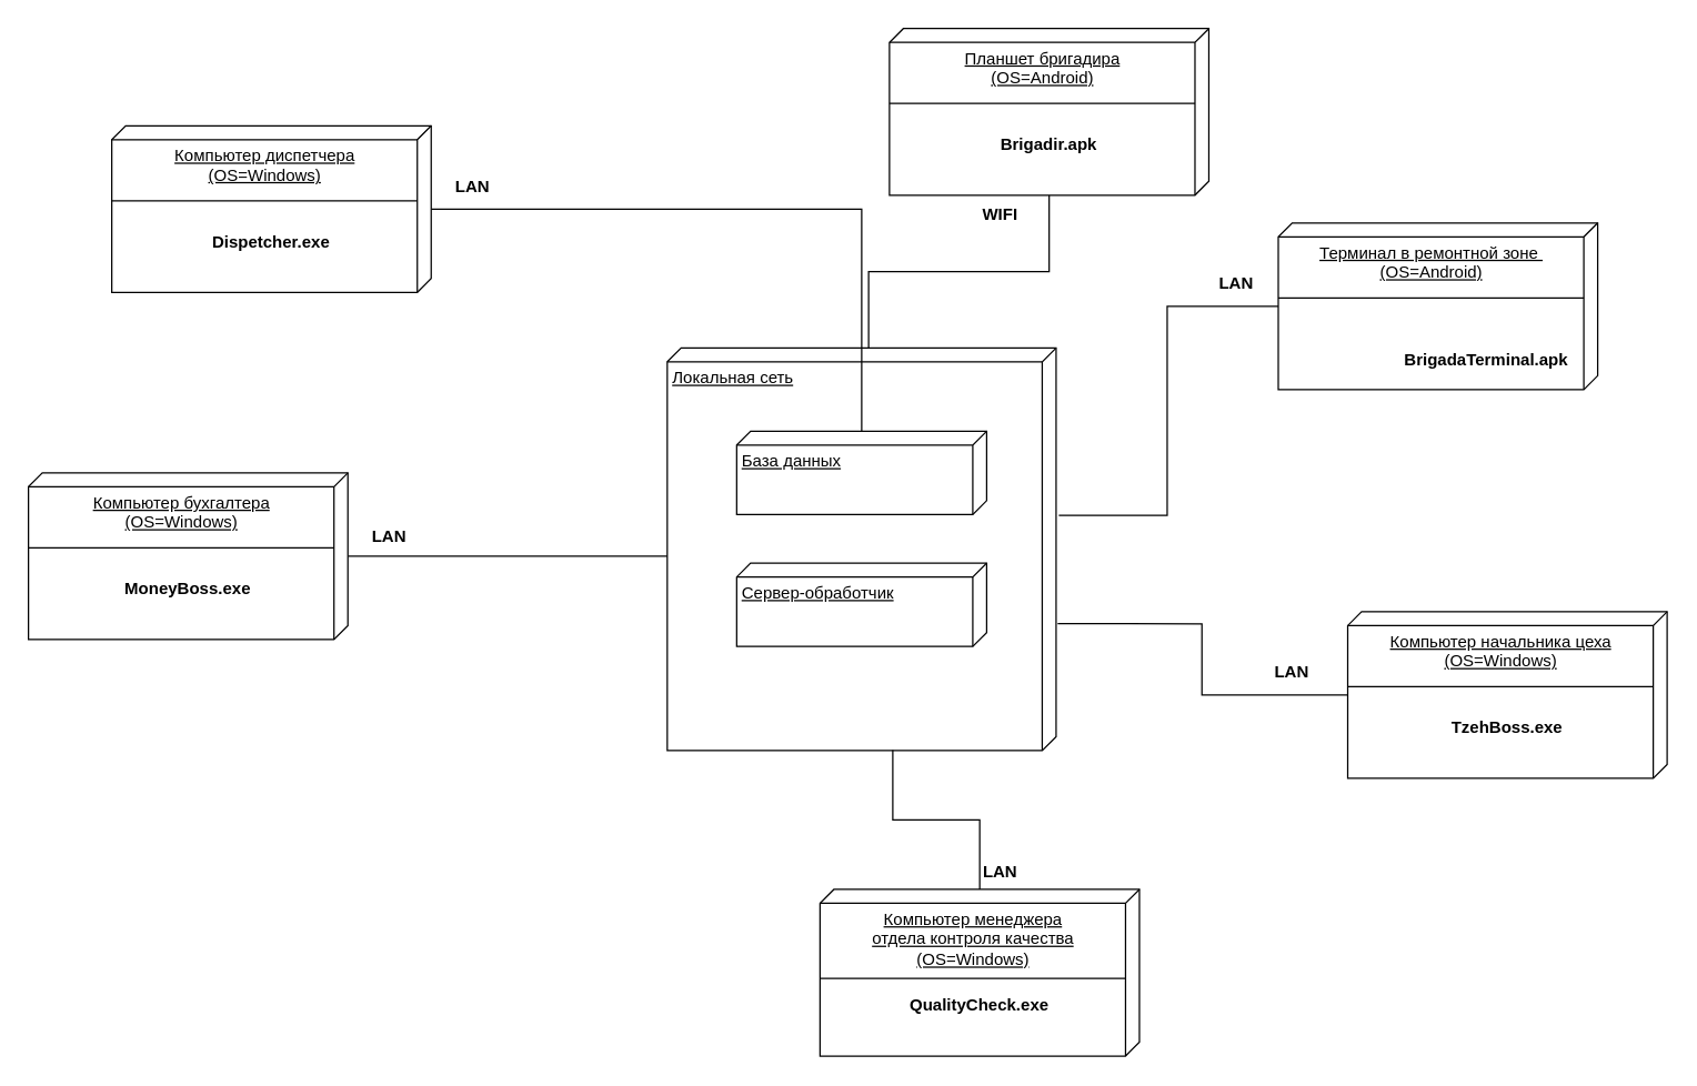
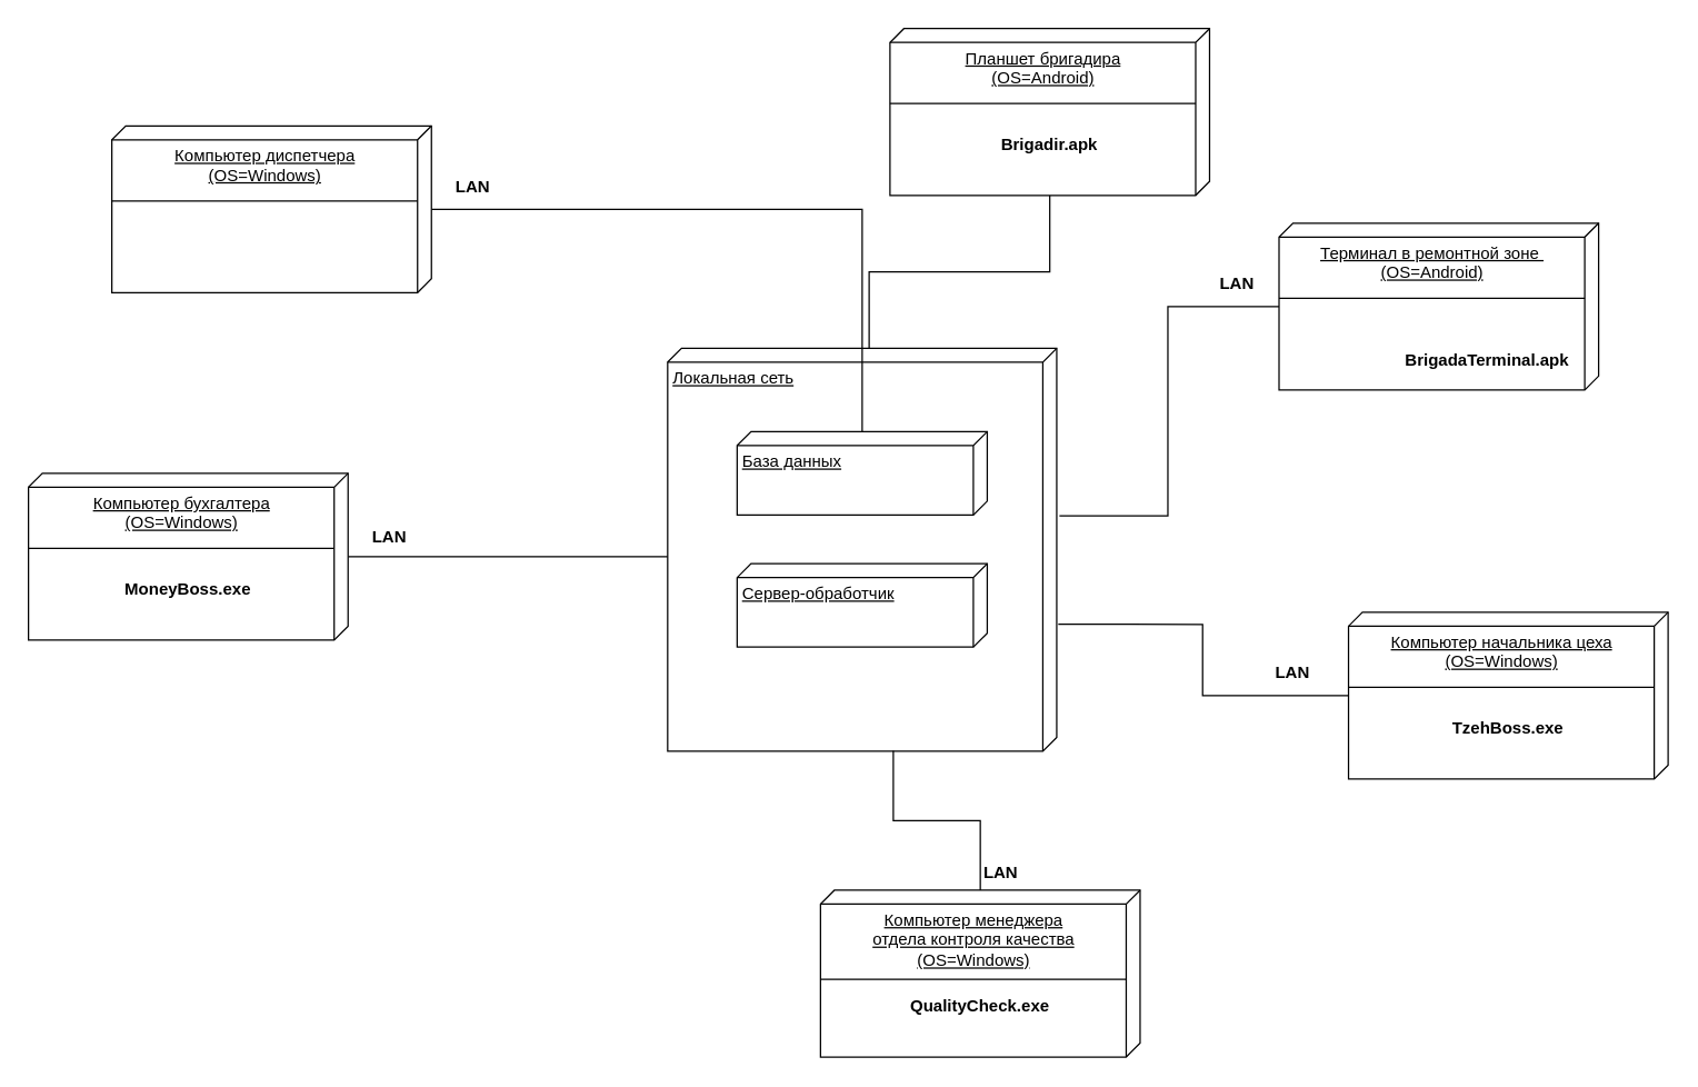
  <mxCell id="0" />
  <mxCell id="1" parent="0" />
  <mxCell id="2" value="" style="group" vertex="1" connectable="0" parent="1"><mxGeometry x="480" y="250" width="280" height="290" as="geometry" /></mxCell>
  <mxCell id="3" value="Локальная сеть" style="verticalAlign=top;align=left;spacingTop=8;spacingLeft=2;spacingRight=12;shape=cube;size=10;direction=south;fontStyle=4;html=1;" vertex="1" parent="2"><mxGeometry width="280" height="290" as="geometry" /></mxCell>
  <mxCell id="4" value="База данных" style="verticalAlign=top;align=left;spacingTop=8;spacingLeft=2;spacingRight=12;shape=cube;size=10;direction=south;fontStyle=4;html=1;" vertex="1" parent="2"><mxGeometry x="50" y="60" width="180" height="60" as="geometry" /></mxCell>
  <mxCell id="5" value="Сервер-обработчик" style="verticalAlign=top;align=left;spacingTop=8;spacingLeft=2;spacingRight=12;shape=cube;size=10;direction=south;fontStyle=4;html=1;" vertex="1" parent="2"><mxGeometry x="50" y="155" width="180" height="60" as="geometry" /></mxCell>
  <mxCell id="6" style="edgeStyle=orthogonalEdgeStyle;rounded=0;orthogonalLoop=1;jettySize=auto;html=1;entryX=0;entryY=0;entryDx=150;entryDy=280;entryPerimeter=0;endArrow=none;endFill=0;" edge="1" parent="1" source="11" target="3"><mxGeometry relative="1" as="geometry" /></mxCell>
  <mxCell id="7" value="" style="group" vertex="1" connectable="0" parent="1"><mxGeometry x="20" y="340" width="300" height="120" as="geometry" /></mxCell>
  <mxCell id="8" value="" style="group" vertex="1" connectable="0" parent="7"><mxGeometry width="230" height="120" as="geometry" /></mxCell>
  <mxCell id="9" value="" style="group" vertex="1" connectable="0" parent="8"><mxGeometry width="230" height="120" as="geometry" /></mxCell>
  <mxCell id="10" value="" style="group" vertex="1" connectable="0" parent="9"><mxGeometry width="230" height="120" as="geometry" /></mxCell>
  <mxCell id="11" value="Компьютер бухгалтера&lt;br&gt;(OS=Windows)" style="verticalAlign=top;align=center;spacingTop=8;spacingLeft=2;spacingRight=12;shape=cube;size=10;direction=south;fontStyle=4;html=1;" vertex="1" parent="10"><mxGeometry width="230" height="120" as="geometry" /></mxCell>
  <mxCell id="12" value="" style="line;strokeWidth=1;fillColor=none;align=left;verticalAlign=middle;spacingTop=-1;spacingLeft=3;spacingRight=3;rotatable=0;labelPosition=right;points=[];portConstraint=eastwest;" vertex="1" parent="10"><mxGeometry y="50" width="220" height="8" as="geometry" /></mxCell>
  <mxCell id="13" value="MoneyBoss.exe" style="text;align=center;fontStyle=1;verticalAlign=middle;spacingLeft=3;spacingRight=3;strokeColor=none;rotatable=0;points=[[0,0.5],[1,0.5]];portConstraint=eastwest;" vertex="1" parent="10"><mxGeometry x="75" y="70" width="80" height="26" as="geometry" /></mxCell>
  <mxCell id="14" value="LAN" style="text;align=center;fontStyle=1;verticalAlign=middle;spacingLeft=3;spacingRight=3;strokeColor=none;rotatable=0;points=[[0,0.5],[1,0.5]];portConstraint=eastwest;" vertex="1" parent="7"><mxGeometry x="220" y="32" width="80" height="26" as="geometry" /></mxCell>
  <mxCell id="15" style="edgeStyle=orthogonalEdgeStyle;rounded=0;orthogonalLoop=1;jettySize=auto;html=1;endArrow=none;endFill=0;" edge="1" parent="1" source="20" target="4"><mxGeometry relative="1" as="geometry" /></mxCell>
  <mxCell id="16" value="" style="group" vertex="1" connectable="0" parent="1"><mxGeometry x="80" y="90" width="300" height="120" as="geometry" /></mxCell>
  <mxCell id="17" value="" style="group" vertex="1" connectable="0" parent="16"><mxGeometry width="230" height="120" as="geometry" /></mxCell>
  <mxCell id="18" value="" style="group" vertex="1" connectable="0" parent="17"><mxGeometry width="230" height="120" as="geometry" /></mxCell>
  <mxCell id="19" value="" style="group" vertex="1" connectable="0" parent="18"><mxGeometry width="230" height="120" as="geometry" /></mxCell>
  <mxCell id="20" value="Компьютер диспетчера&lt;br&gt;(OS=Windows)" style="verticalAlign=top;align=center;spacingTop=8;spacingLeft=2;spacingRight=12;shape=cube;size=10;direction=south;fontStyle=4;html=1;" vertex="1" parent="19"><mxGeometry width="230" height="120" as="geometry" /></mxCell>
  <mxCell id="21" value="" style="line;strokeWidth=1;fillColor=none;align=left;verticalAlign=middle;spacingTop=-1;spacingLeft=3;spacingRight=3;rotatable=0;labelPosition=right;points=[];portConstraint=eastwest;" vertex="1" parent="19"><mxGeometry y="50" width="220" height="8" as="geometry" /></mxCell>
- <mxCell id="22" value="Dispetcher.exe" style="text;align=center;fontStyle=1;verticalAlign=middle;spacingLeft=3;spacingRight=3;strokeColor=none;rotatable=0;points=[[0,0.5],[1,0.5]];portConstraint=eastwest;" vertex="1" parent="19"><mxGeometry x="75" y="70" width="80" height="26" as="geometry" /></mxCell>
  <mxCell id="23" value="LAN" style="text;align=center;fontStyle=1;verticalAlign=middle;spacingLeft=3;spacingRight=3;strokeColor=none;rotatable=0;points=[[0,0.5],[1,0.5]];portConstraint=eastwest;" vertex="1" parent="16"><mxGeometry x="220" y="30" width="80" height="26" as="geometry" /></mxCell>
  <mxCell id="24" style="edgeStyle=orthogonalEdgeStyle;rounded=0;orthogonalLoop=1;jettySize=auto;html=1;entryX=0;entryY=0;entryDx=0;entryDy=135;entryPerimeter=0;endArrow=none;endFill=0;" edge="1" parent="1" source="29" target="3"><mxGeometry relative="1" as="geometry" /></mxCell>
  <mxCell id="25" value="" style="group" vertex="1" connectable="0" parent="1"><mxGeometry x="640" y="20" width="230" height="146" as="geometry" /></mxCell>
  <mxCell id="26" value="" style="group" vertex="1" connectable="0" parent="25"><mxGeometry width="230" height="120" as="geometry" /></mxCell>
  <mxCell id="27" value="" style="group" vertex="1" connectable="0" parent="26"><mxGeometry width="230" height="120" as="geometry" /></mxCell>
  <mxCell id="28" value="" style="group" vertex="1" connectable="0" parent="27"><mxGeometry width="230" height="120" as="geometry" /></mxCell>
  <mxCell id="29" value="Планшет бригадира&lt;br&gt;(OS=Android)" style="verticalAlign=top;align=center;spacingTop=8;spacingLeft=2;spacingRight=12;shape=cube;size=10;direction=south;fontStyle=4;html=1;" vertex="1" parent="28"><mxGeometry width="230" height="120" as="geometry" /></mxCell>
  <mxCell id="30" value="" style="line;strokeWidth=1;fillColor=none;align=left;verticalAlign=middle;spacingTop=-1;spacingLeft=3;spacingRight=3;rotatable=0;labelPosition=right;points=[];portConstraint=eastwest;" vertex="1" parent="28"><mxGeometry y="50" width="220" height="8" as="geometry" /></mxCell>
  <mxCell id="31" value="Brigadir.apk" style="text;align=center;fontStyle=1;verticalAlign=middle;spacingLeft=3;spacingRight=3;strokeColor=none;rotatable=0;points=[[0,0.5],[1,0.5]];portConstraint=eastwest;" vertex="1" parent="28"><mxGeometry x="75" y="70" width="80" height="26" as="geometry" /></mxCell>
- <mxCell id="32" value="WIFI" style="text;align=center;fontStyle=1;verticalAlign=middle;spacingLeft=3;spacingRight=3;strokeColor=none;rotatable=0;points=[[0,0.5],[1,0.5]];portConstraint=eastwest;" vertex="1" parent="25"><mxGeometry x="40" y="120" width="80" height="26" as="geometry" /></mxCell>
  <mxCell id="33" style="edgeStyle=orthogonalEdgeStyle;rounded=0;orthogonalLoop=1;jettySize=auto;html=1;entryX=0.416;entryY=-0.007;entryDx=0;entryDy=0;entryPerimeter=0;endArrow=none;endFill=0;" edge="1" parent="1" source="38" target="3"><mxGeometry relative="1" as="geometry" /></mxCell>
  <mxCell id="34" value="" style="group" vertex="1" connectable="0" parent="1"><mxGeometry x="850" y="160" width="300" height="120" as="geometry" /></mxCell>
  <mxCell id="35" value="" style="group" vertex="1" connectable="0" parent="34"><mxGeometry x="70" width="230" height="120" as="geometry" /></mxCell>
  <mxCell id="36" value="" style="group" vertex="1" connectable="0" parent="35"><mxGeometry width="230" height="120" as="geometry" /></mxCell>
  <mxCell id="37" value="" style="group" vertex="1" connectable="0" parent="36"><mxGeometry width="230" height="120" as="geometry" /></mxCell>
  <mxCell id="38" value="Терминал в ремонтной зоне&amp;nbsp;&lt;br&gt;(OS=Android)" style="verticalAlign=top;align=center;spacingTop=8;spacingLeft=2;spacingRight=12;shape=cube;size=10;direction=south;fontStyle=4;html=1;" vertex="1" parent="37"><mxGeometry width="230" height="120" as="geometry" /></mxCell>
  <mxCell id="39" value="" style="line;strokeWidth=1;fillColor=none;align=left;verticalAlign=middle;spacingTop=-1;spacingLeft=3;spacingRight=3;rotatable=0;labelPosition=right;points=[];portConstraint=eastwest;" vertex="1" parent="37"><mxGeometry y="50" width="220" height="8" as="geometry" /></mxCell>
  <mxCell id="40" value="BrigadaTerminal.apk" style="text;align=center;fontStyle=1;verticalAlign=middle;spacingLeft=3;spacingRight=3;strokeColor=none;rotatable=0;points=[[0,0.5],[1,0.5]];portConstraint=eastwest;" vertex="1" parent="37"><mxGeometry x="110" y="85" width="80" height="26" as="geometry" /></mxCell>
  <mxCell id="41" value="LAN" style="text;align=center;fontStyle=1;verticalAlign=middle;spacingLeft=3;spacingRight=3;strokeColor=none;rotatable=0;points=[[0,0.5],[1,0.5]];portConstraint=eastwest;" vertex="1" parent="34"><mxGeometry y="30" width="80" height="26" as="geometry" /></mxCell>
  <mxCell id="42" style="edgeStyle=orthogonalEdgeStyle;rounded=0;orthogonalLoop=1;jettySize=auto;html=1;entryX=0.685;entryY=-0.004;entryDx=0;entryDy=0;entryPerimeter=0;endArrow=none;endFill=0;" edge="1" parent="1" source="47" target="3"><mxGeometry relative="1" as="geometry" /></mxCell>
  <mxCell id="43" value="" style="group" vertex="1" connectable="0" parent="1"><mxGeometry x="890" y="440" width="310" height="120" as="geometry" /></mxCell>
  <mxCell id="44" value="" style="group" vertex="1" connectable="0" parent="43"><mxGeometry x="80" width="230" height="120" as="geometry" /></mxCell>
  <mxCell id="45" value="" style="group" vertex="1" connectable="0" parent="44"><mxGeometry width="230" height="120" as="geometry" /></mxCell>
  <mxCell id="46" value="" style="group" vertex="1" connectable="0" parent="45"><mxGeometry width="230" height="120" as="geometry" /></mxCell>
  <mxCell id="47" value="Компьютер начальника цеха&lt;br&gt;(OS=Windows)" style="verticalAlign=top;align=center;spacingTop=8;spacingLeft=2;spacingRight=12;shape=cube;size=10;direction=south;fontStyle=4;html=1;" vertex="1" parent="46"><mxGeometry width="230" height="120" as="geometry" /></mxCell>
  <mxCell id="48" value="" style="line;strokeWidth=1;fillColor=none;align=left;verticalAlign=middle;spacingTop=-1;spacingLeft=3;spacingRight=3;rotatable=0;labelPosition=right;points=[];portConstraint=eastwest;" vertex="1" parent="46"><mxGeometry y="50" width="220" height="8" as="geometry" /></mxCell>
  <mxCell id="49" value="TzehBoss.exe" style="text;align=center;fontStyle=1;verticalAlign=middle;spacingLeft=3;spacingRight=3;strokeColor=none;rotatable=0;points=[[0,0.5],[1,0.5]];portConstraint=eastwest;" vertex="1" parent="46"><mxGeometry x="75" y="70" width="80" height="26" as="geometry" /></mxCell>
  <mxCell id="50" value="LAN" style="text;align=center;fontStyle=1;verticalAlign=middle;spacingLeft=3;spacingRight=3;strokeColor=none;rotatable=0;points=[[0,0.5],[1,0.5]];portConstraint=eastwest;" vertex="1" parent="43"><mxGeometry y="30" width="80" height="26" as="geometry" /></mxCell>
  <mxCell id="51" style="edgeStyle=orthogonalEdgeStyle;rounded=0;orthogonalLoop=1;jettySize=auto;html=1;entryX=0.999;entryY=0.42;entryDx=0;entryDy=0;entryPerimeter=0;endArrow=none;endFill=0;" edge="1" parent="1" source="56" target="3"><mxGeometry relative="1" as="geometry" /></mxCell>
  <mxCell id="52" value="" style="group" vertex="1" connectable="0" parent="1"><mxGeometry x="590" y="614" width="230" height="146" as="geometry" /></mxCell>
  <mxCell id="53" value="" style="group" vertex="1" connectable="0" parent="52"><mxGeometry y="26" width="230" height="120" as="geometry" /></mxCell>
  <mxCell id="54" value="" style="group" vertex="1" connectable="0" parent="53"><mxGeometry width="230" height="120" as="geometry" /></mxCell>
  <mxCell id="55" value="" style="group" vertex="1" connectable="0" parent="54"><mxGeometry width="230" height="120" as="geometry" /></mxCell>
  <mxCell id="56" value="Компьютер менеджера&lt;br&gt;отдела контроля качества&lt;br&gt;(OS=Windows)" style="verticalAlign=top;align=center;spacingTop=8;spacingLeft=2;spacingRight=12;shape=cube;size=10;direction=south;fontStyle=4;html=1;" vertex="1" parent="55"><mxGeometry width="230" height="120" as="geometry" /></mxCell>
  <mxCell id="57" value="" style="line;strokeWidth=1;fillColor=none;align=left;verticalAlign=middle;spacingTop=-1;spacingLeft=3;spacingRight=3;rotatable=0;labelPosition=right;points=[];portConstraint=eastwest;" vertex="1" parent="55"><mxGeometry y="60" width="220" height="8" as="geometry" /></mxCell>
  <mxCell id="58" value="QualityCheck.exe" style="text;align=center;fontStyle=1;verticalAlign=middle;spacingLeft=3;spacingRight=3;strokeColor=none;rotatable=0;points=[[0,0.5],[1,0.5]];portConstraint=eastwest;" vertex="1" parent="55"><mxGeometry x="75" y="70" width="80" height="26" as="geometry" /></mxCell>
  <mxCell id="59" value="LAN" style="text;align=center;fontStyle=1;verticalAlign=middle;spacingLeft=3;spacingRight=3;strokeColor=none;rotatable=0;points=[[0,0.5],[1,0.5]];portConstraint=eastwest;" vertex="1" parent="52"><mxGeometry x="90" width="80" height="26" as="geometry" /></mxCell>
